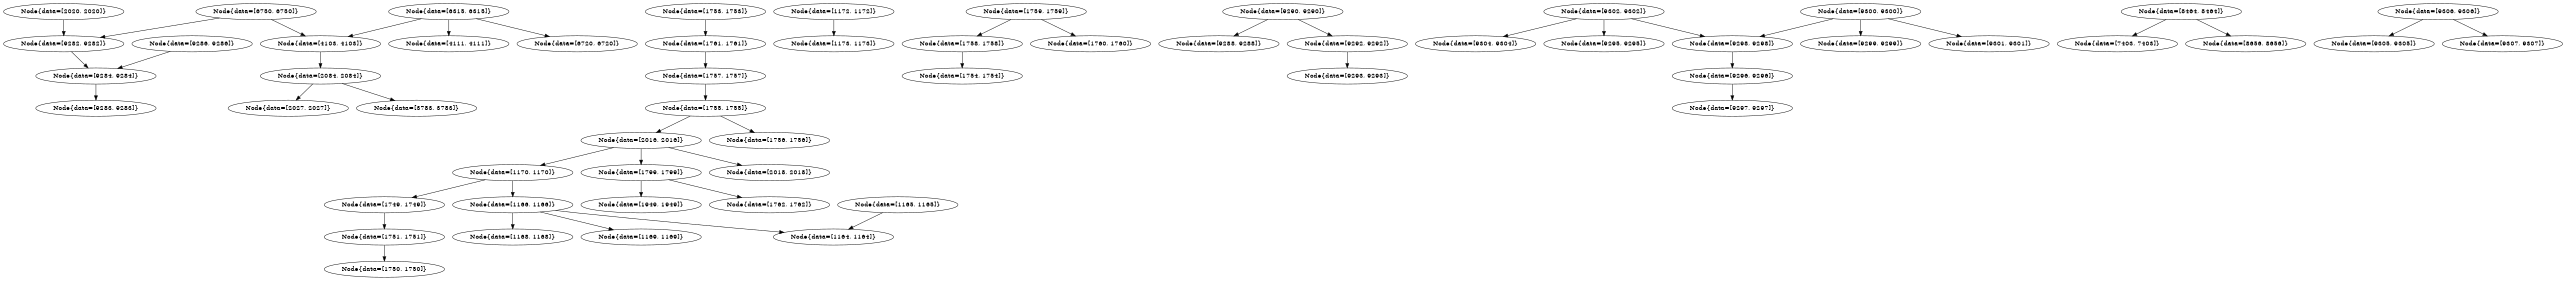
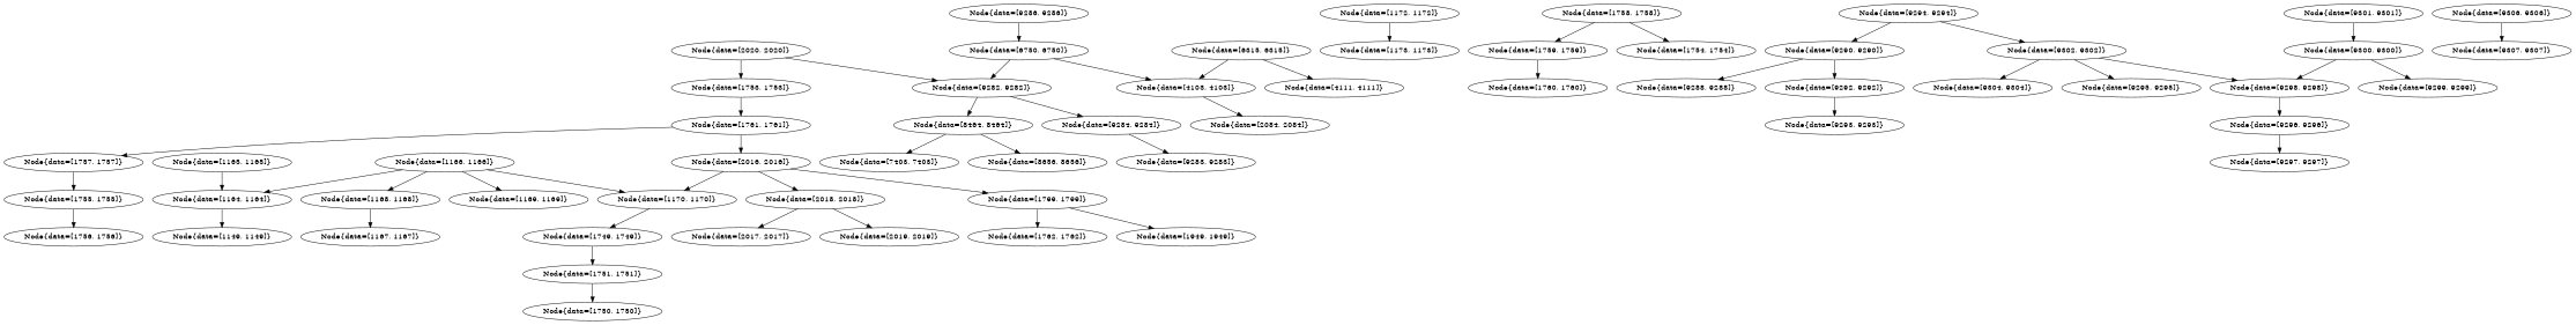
  digraph {
    n1 [label="Node{data=[2020, 2020]}"]
    n2 [label="Node{data=[1753, 1753]}"]
    n3 [label="Node{data=[9282, 9282]}"]
    n4 [label="Node{data=[1761, 1761]}"]
    n5 [label="Node{data=[9286, 9286]}"]
    n6 [label="Node{data=[6750, 6750]}"]
    n7 [label="Node{data=[1170, 1170]}"]
    n8 [label="Node{data=[1166, 1166]}"]
    n9 [label="Node{data=[1749, 1749]}"]
    n10 [label="Node{data=[1757, 1757]}"]
    n11 [label="Node{data=[2016, 2016]}"]
    n12 [label="Node{data=[1164, 1164]}"]
    n13 [label="Node{data=[1168, 1168]}"]
    n14 [label="Node{data=[1169, 1169]}"]
    n15 [label="Node{data=[1751, 1751]}"]
+   n16 [label="Node{data=[1149, 1149]}"]
+   n17 [label="Node{data=[1167, 1167]}"]
    n18 [label="Node{data=[1165, 1165]}"]
    n19 [label="Node{data=[1172, 1172]}"]
    n20 [label="Node{data=[1173, 1173]}"]
    n21 [label="Node{data=[1750, 1750]}"]
    n22 [label="Node{data=[1755, 1755]}"]
    n23 [label="Node{data=[1799, 1799]}"]
    n24 [label="Node{data=[2018, 2018]}"]
    n25 [label="Node{data=[1756, 1756]}"]
    n26 [label="Node{data=[1759, 1759]}"]
    n27 [label="Node{data=[1758, 1758]}"]
    n28 [label="Node{data=[1760, 1760]}"]
    n29 [label="Node{data=[1754, 1754]}"]
    n30 [label="Node{data=[1762, 1762]}"]
    n31 [label="Node{data=[1949, 1949]}"]
+   n32 [label="Node{data=[2017, 2017]}"]
+   n33 [label="Node{data=[2019, 2019]}"]
    n34 [label="Node{data=[4103, 4103]}"]
+   n35 [label="Node{data=[9294, 9294]}"]
    n36 [label="Node{data=[9290, 9290]}"]
    n37 [label="Node{data=[9302, 9302]}"]
    n38 [label="Node{data=[2084, 2084]}"]
    n39 [label="Node{data=[8464, 8464]}"]
    n40 [label="Node{data=[9284, 9284]}"]
-   n41 [label="Node{data=[2027, 2027]}"]
-   n42 [label="Node{data=[3783, 3783]}"]
    n43 [label="Node{data=[6315, 6315]}"]
    n44 [label="Node{data=[4111, 4111]}"]
-   n45 [label="Node{data=[6720, 6720]}"]
    n46 [label="Node{data=[7403, 7403]}"]
    n47 [label="Node{data=[8656, 8656]}"]
    n48 [label="Node{data=[9283, 9283]}"]
    n49 [label="Node{data=[9288, 9288]}"]
    n50 [label="Node{data=[9292, 9292]}"]
    n51 [label="Node{data=[9298, 9298]}"]
    n52 [label="Node{data=[9304, 9304]}"]
    n53 [label="Node{data=[9295, 9295]}"]
    n54 [label="Node{data=[9293, 9293]}"]
    n55 [label="Node{data=[9296, 9296]}"]
    n56 [label="Node{data=[9297, 9297]}"]
    n57 [label="Node{data=[9300, 9300]}"]
    n58 [label="Node{data=[9299, 9299]}"]
    n59 [label="Node{data=[9301, 9301]}"]
    n60 [label="Node{data=[9306, 9306]}"]
-   n61 [label="Node{data=[9305, 9305]}"]
    n62 [label="Node{data=[9307, 9307]}"]
+   n1 -> n2
    n1 -> n3
    n2 -> n4
+   n3 -> n39
    n3 -> n40
    n4 -> n10
-   n22 -> n11
-   n5 -> n40
+   n4 -> n11
+   n5 -> n6
    n6 -> n3
    n6 -> n34
-   n7 -> n8
+   n8 -> n7
    n7 -> n9
    n8 -> n12
    n8 -> n13
    n8 -> n14
    n9 -> n15
    n10 -> n22
    n11 -> n7
    n11 -> n23
    n11 -> n24
+   n12 -> n16
+   n13 -> n17
    n15 -> n21
    n18 -> n12
    n19 -> n20
    n22 -> n25
    n23 -> n30
    n23 -> n31
-   n26 -> n27
+   n24 -> n32
+   n24 -> n33
+   n27 -> n26
    n26 -> n28
    n27 -> n29
    n34 -> n38
+   n35 -> n36
+   n35 -> n37
    n36 -> n49
    n36 -> n50
    n37 -> n51
    n37 -> n52
    n37 -> n53
-   n38 -> n41
-   n38 -> n42
    n39 -> n46
    n39 -> n47
    n40 -> n48
    n43 -> n34
    n43 -> n44
-   n43 -> n45
    n50 -> n54
    n51 -> n55
    n55 -> n56
    n57 -> n51
    n57 -> n58
-   n57 -> n59
-   n60 -> n61
+   n59 -> n57
    n60 -> n62
  }
